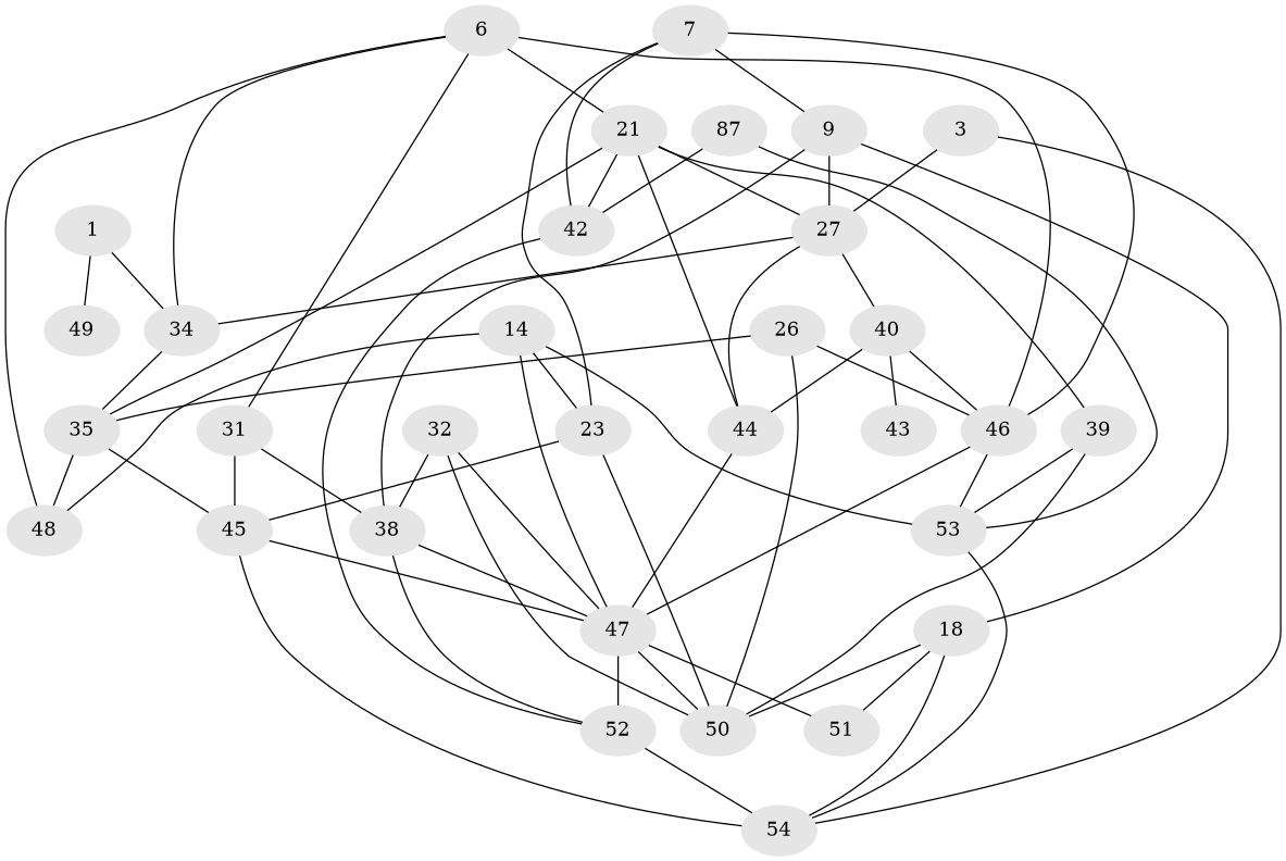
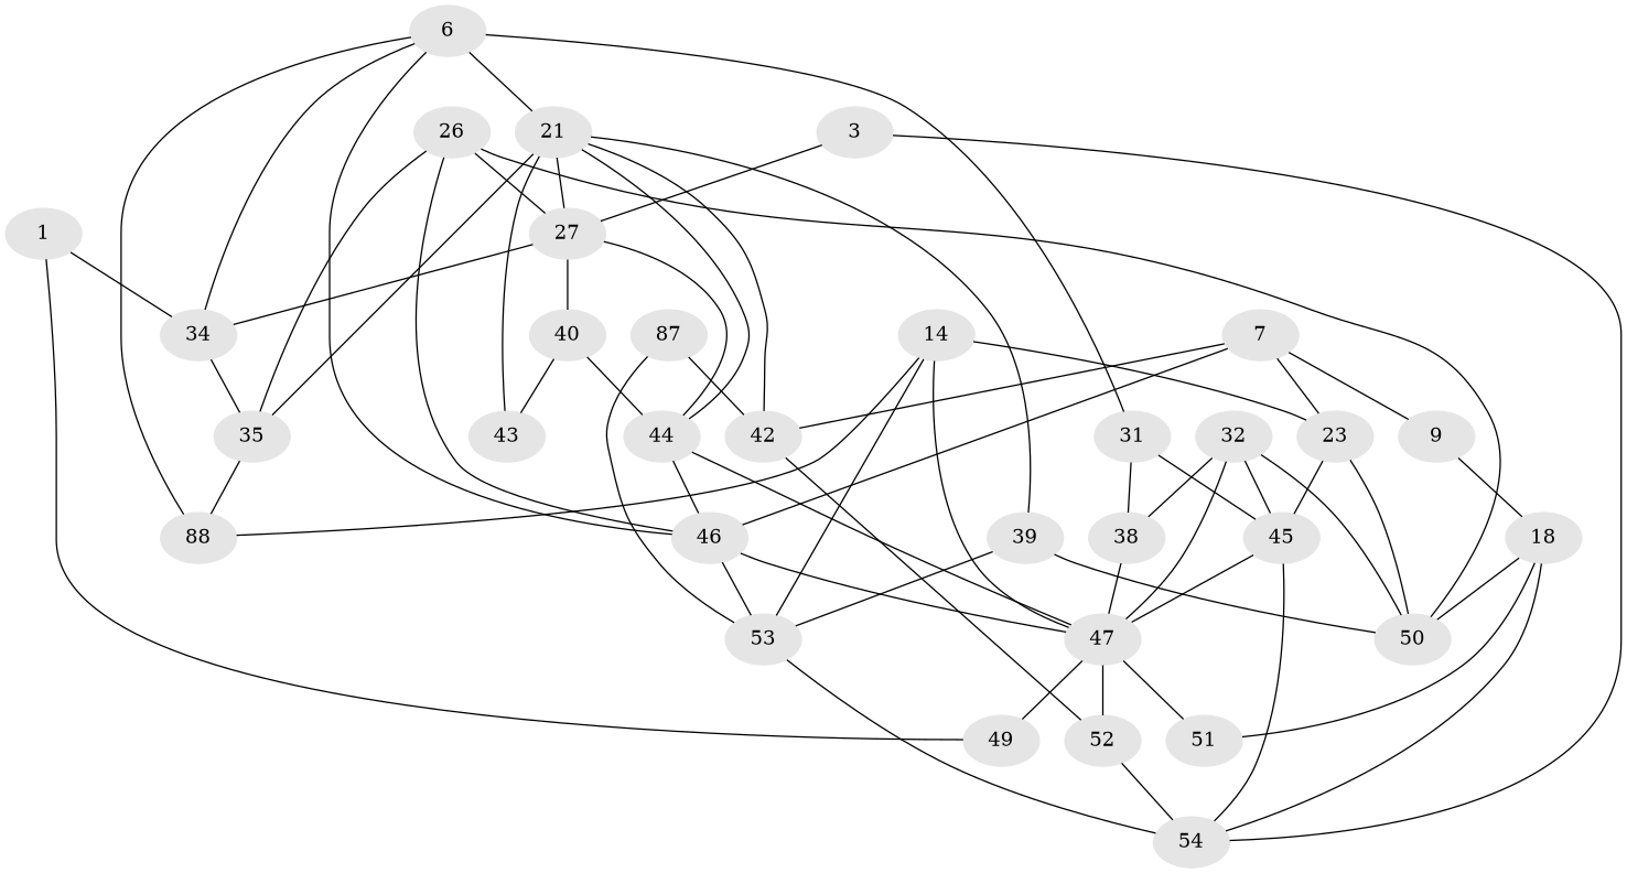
  graph {
    node [color=gray90 style=filled]
    34 [super="+29"]
    35 [super="+20"]
    1
    49
    27 [super="+13"]
    44 [super="+28+15"]
    40 [super="+33"]
    3
    54
    6 [super="+2"]
    21 [super="+19"]
    31 [super="+12"]
    46 [super="+30+37"]
-   48
+   48 [label=88]
    42 [super="+10"]
    39
    43
    38 [super="+4"]
    45
    47 [super="+41+25"]
    53 [super="+36"]
    7
    9
    23
    18 [super="+8"]
    50 [super="+22"]
    52 [super="+16"]
    51
    14 [super="+5"]
    n30 [label=87]
    26
    32
    34 -- 35
    35 -- 48
-   35 -- 45
+   32 -- 45
    1 -- 34
    1 -- 49
    27 -- 34 [weight=2]
    27 -- 44
    27 -- 40 [weight=3]
-   40 -- 46
+   44 -- 46
    44 -- 47
    40 -- 44
    40 -- 43
    3 -- 27
    3 -- 54
    6 -- 34
    6 -- 21 [weight=3]
    6 -- 31
    6 -- 46
    6 -- 48 [weight=2]
    21 -- 35 [weight=2]
    21 -- 27
    21 -- 44
    21 -- 42 [weight=2]
    21 -- 39
+   21 -- 43
    31 -- 38
    31 -- 45
    46 -- 47
    46 -- 53 [weight=2]
    42 -- 52
    39 -- 53
    39 -- 50
    38 -- 47
-   38 -- 52
    45 -- 54
    45 -- 47
-   47 -- 50 [weight=2]
+   47 -- 49 [weight=2]
    47 -- 52 [weight=4]
    47 -- 51
    53 -- 54
    7 -- 46
    7 -- 42
    7 -- 9
    7 -- 23
-   9 -- 27 [weight=2]
-   9 -- 38
+   26 -- 27 [weight=2]
    9 -- 18
    23 -- 45
    23 -- 50
    18 -- 54
    18 -- 50
    18 -- 51
    52 -- 54 [weight=2]
    14 -- 48
    14 -- 47
    14 -- 53 [weight=2]
    14 -- 23 [weight=2]
    n30 -- 42
    n30 -- 53
    26 -- 35
    26 -- 46
    26 -- 50
    32 -- 38
    32 -- 47
    32 -- 50
  }
